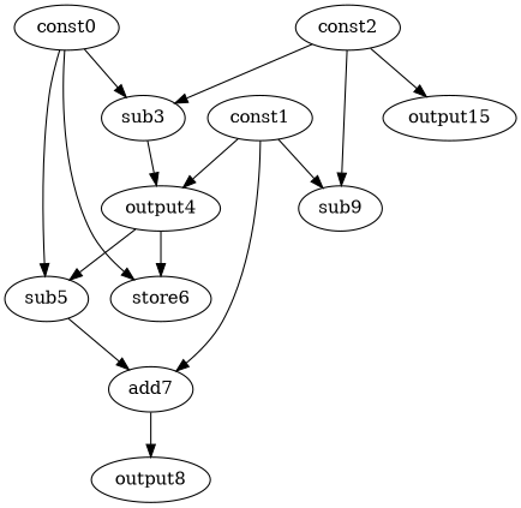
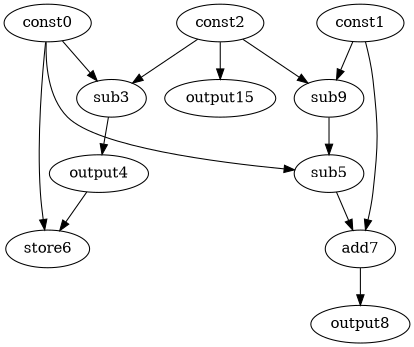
  digraph {
    node [opcode=const]
    edge [operand=0]
    n1 [label=sub3 opcode=mul]
    const0
    sub5 [opcode=sub]
    store6 [opcode=store]
    n5 [label=output4 opcode=mul]
    add7 [opcode=add]
    const1
    sub9 [opcode=sub]
    output8 [opcode=output]
    const2
    n11 [label=output15 opcode=output]
    n1 -> n5 [operand=1]
    const0 -> n1
    const0 -> sub5
    const0 -> store6
    sub5 -> add7 [operand=1]
    n5 -> store6 [operand=1]
    add7 -> output8
-   const1 -> n5
    const1 -> add7
    const1 -> sub9
-   n5 -> sub5 [operand=1]
+   sub9 -> sub5 [operand=1]
    const2 -> n1 [operand=1]
    const2 -> sub9 [operand=1]
    const2 -> n11
  }
